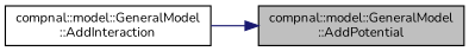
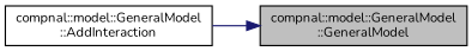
  digraph {
    rankdir=RL
    fontname=Nunito
    node [color=black fontname=Nunito fontsize=10 shape=record style=filled]
-   n1 [fillcolor=grey75 fontcolor=black height=0.2 label="compnal::model::GeneralModel\l::AddPotential" width=0.4]
+   n1 [fillcolor=grey75 fontcolor=black height=0.2 label="compnal::model::GeneralModel\l::GeneralModel" width=0.4]
    n2 [fillcolor=white height=0.2 label="compnal::model::GeneralModel\l::AddInteraction" width=0.4]
    n1 -> n2 [color=midnightblue dir=back fontname=Nunito fontsize=10 labelfontname=Helvetica labelfontsize=10 style=solid]
  }
